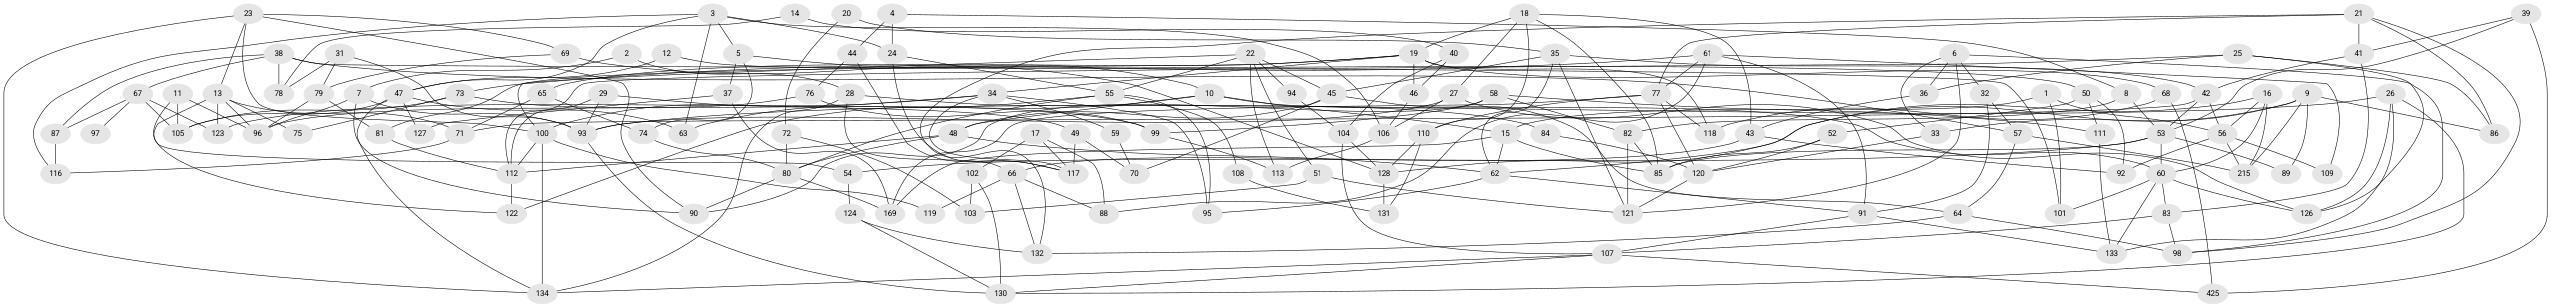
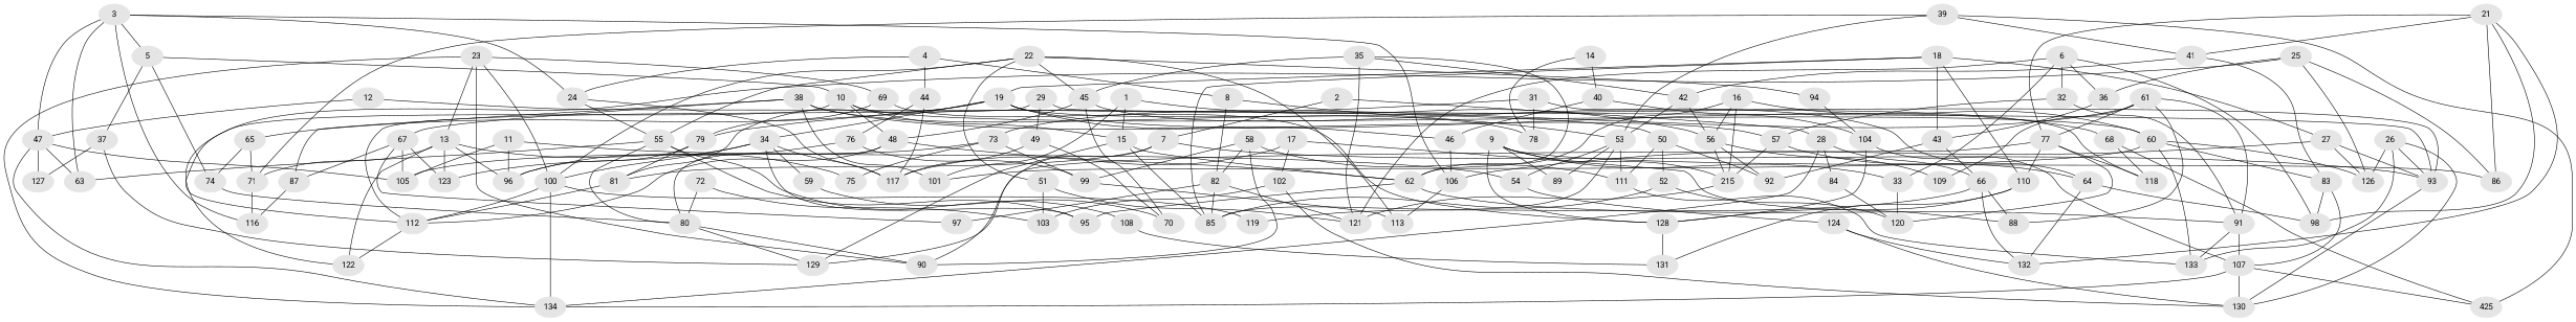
  graph {
    fontname=Roboto
    node [color=gray90 fontname=Roboto style=filled]
    edge [fontname=Roboto]
    1
    15
    56
    101
    62
    85
-   129 [label=169]
+   129
    n8 [label=215]
    92
    109
    2
    7
    28
    81
    90
    93
    n17 [label=134]
    66
    84
    3
    5
    47
    63
    106
    116
    24
    10
    37
    74
    105
    127
    49
    117
    70
    113
    4
    8
    44
    53
    82
    55
    76
    48
    60
    122
    80
    6
    32
    33
    36
    98
    121
    57
    91
    120
    43
    102
    130
    103
    112
    89
    54
    111
    97
    9
    86
    128
    131
    126
    133
    83
    11
    96
    13
    75
    71
    123
    124
    12
    50
    52
    14
    40
    78
    46
    104
    95
    16
    17
    88
    18
    19
    110
    27
    34
    65
    68
    118
    31
    79
    100
    59
    n103 [label=425]
-   20
    35
    72
    45
    42
    21
    41
    77
    132
    22
    51
    94
    64
    108
    119
    23
    69
    25
    26
    29
    107
    38
    67
    87
    39
    99
    58
    61
    73
    1 -- 15
    1 -- 56
    1 -- 101
    15 -- 62
    15 -- 85
    15 -- 129
    56 -- n8
    56 -- 92
    56 -- 109
    62 -- 91
    62 -- 95
    2 -- 7
    2 -- 28
-   7 -- 96
+   7 -- 81
    7 -- 90
    7 -- 93
    28 -- n17
    28 -- 66
    28 -- 84
    81 -- 112
    93 -- 130
    66 -- 88
    66 -- 132
    66 -- 119
    84 -- 120
    3 -- 5
    3 -- 47
    3 -- 63
    3 -- 106
    3 -- 116
    3 -- 24
    5 -- 10
    5 -- 37
    5 -- 74
    47 -- n17
    47 -- 63
    47 -- 105
    47 -- 127
    106 -- 113
    24 -- 117
    24 -- 55
    10 -- 15
    10 -- 48
    10 -- 60
    10 -- 122
    37 -- 129
    37 -- 127
    74 -- 80
    49 -- 117
    49 -- 70
    4 -- 24
    4 -- 8
    4 -- 44
    8 -- 53
    8 -- 82
    44 -- 117
    44 -- 76
    53 -- 85
    53 -- 89
    53 -- 54
-   53 -- 60
+   53 -- 111
    82 -- 85
    82 -- 121
+   82 -- 97
    55 -- 63
    55 -- 80
    55 -- 95
    55 -- 108
    76 -- 96
    76 -- 99
    48 -- 62
    48 -- 80
    48 -- 112
    60 -- 101
    60 -- 126
    60 -- 133
    60 -- 83
    80 -- 129
    80 -- 90
    6 -- 32
    6 -- 33
    6 -- 36
    6 -- 98
    6 -- 121
    32 -- 57
    32 -- 91
    33 -- 120
    36 -- 43
    57 -- n8
    57 -- 64
    91 -- 133
    91 -- 107
-   120 -- 121
+   n8 -- 121
    43 -- 92
    43 -- 66
    102 -- 130
    102 -- 103
    112 -- 122
    54 -- 124
    111 -- 133
    9 -- n8
    9 -- 33
    9 -- 89
    9 -- 86
    9 -- 128
    128 -- 131
    83 -- 98
    83 -- 107
    11 -- 105
    11 -- 54
    11 -- 96
    13 -- 122
    13 -- 96
    13 -- 75
    13 -- 71
    13 -- 123
    71 -- 116
    124 -- 130
    124 -- 132
    12 -- 47
    12 -- 50
    50 -- 92
    50 -- 111
    50 -- 52
    52 -- 85
    52 -- 120
    14 -- 40
    14 -- 78
    40 -- 46
    40 -- 104
    46 -- 106
    104 -- 128
    104 -- 107
    16 -- 56
    16 -- 62
    16 -- n8
    16 -- 60
    17 -- 117
    17 -- 102
    17 -- 88
    18 -- 85
    18 -- 43
    18 -- 19
    18 -- 110
    18 -- 27
    19 -- 81
    19 -- 46
    19 -- 34
    19 -- 65
    19 -- 68
    19 -- 118
    110 -- 128
    110 -- 131
    27 -- 93
    27 -- 106
    27 -- 126
    34 -- 117
    34 -- 123
    34 -- 95
    34 -- 100
    34 -- 59
    65 -- 74
    65 -- 71
    68 -- 118
    68 -- n103
    31 -- 93
    31 -- 78
    31 -- 79
    79 -- 81
    79 -- 96
    100 -- n17
    100 -- 112
    100 -- 119
    59 -- 70
-   20 -- 35
-   20 -- 72
    35 -- 62
    35 -- 121
    35 -- 45
    35 -- 42
    72 -- 80
    72 -- 103
    45 -- 70
    45 -- 48
    45 -- 64
    42 -- 56
    42 -- 53
    21 -- 98
    21 -- 86
    21 -- 41
    21 -- 77
    21 -- 132
    41 -- 83
    41 -- 42
    77 -- 129
    77 -- 120
    77 -- 110
    77 -- 118
    22 -- 113
    22 -- 55
    22 -- 100
    22 -- 45
    22 -- 51
    22 -- 94
    51 -- 121
    51 -- 103
    94 -- 104
    64 -- 98
    64 -- 132
    108 -- 131
    23 -- 90
    23 -- n17
    23 -- 13
    23 -- 100
    23 -- 69
    69 -- 128
    69 -- 79
    25 -- 36
    25 -- 112
    25 -- 86
    25 -- 126
    26 -- 93
    26 -- 130
    26 -- 126
    26 -- 133
    29 -- 93
    29 -- 49
    29 -- 112
    107 -- n17
    107 -- 130
    107 -- n103
    38 -- 101
    38 -- 57
    38 -- 78
    38 -- 67
    38 -- 87
    67 -- 105
    67 -- 97
    67 -- 123
    67 -- 87
    87 -- 116
    39 -- 53
-   42 -- 71
+   39 -- 71
    39 -- n103
    39 -- 41
    99 -- 113
    58 -- 90
    58 -- 82
    58 -- 111
    58 -- 99
    61 -- 109
    61 -- 91
    61 -- 88
    61 -- 77
    61 -- 73
    73 -- 105
    73 -- 75
    73 -- 99
  }
